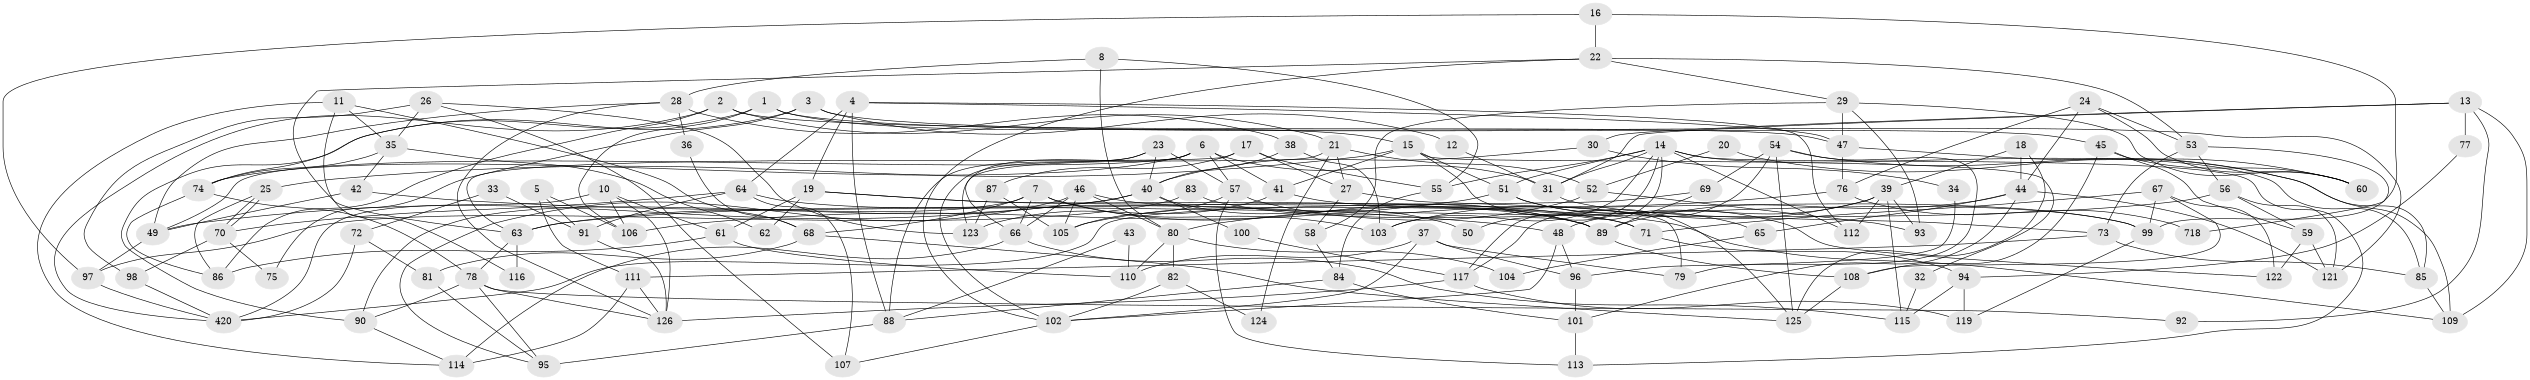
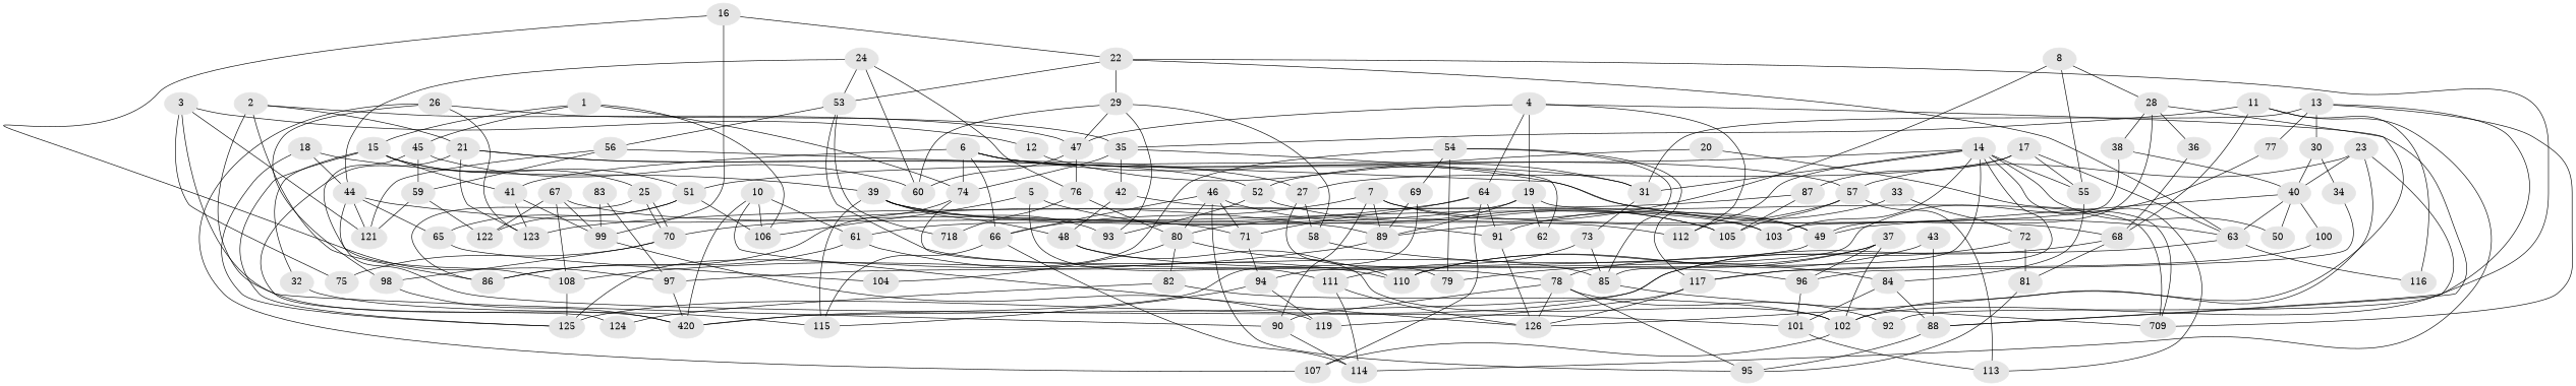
  graph {
    node [color=gray90 style=filled]
    1
    15
    45
    74
    106
    41
    51
    25
    32
    125
    60
    59
    108
    86
    78
    2
    21
    47
    n19 [label=420]
    27
    52
    123
    124
    76
    3
    12
    75
    90
    121
    31
    114
    4
    19
    64
    88
    112
    89
    61
-   109
+   109 [label=709]
    62
    91
    70
    107
    71
    95
    5
    111
    126
    6
    49
    57
    66
    73
    99
    97
    113
    105
    115
    7
    68
    103
    81
    8
    28
    55
    80
    36
    38
    84
    110
    104
    82
    10
    11
    35
    116
    42
    13
    30
    77
    92
    40
    34
    94
    14
    50
    85
    117
    65
    122
    119
    16
    22
    63
    29
    53
    102
    17
    87
    58
    79
    18
    39
    44
    93
    48
    101
    20
    56
    n110 [label=718]
    23
    100
    24
    98
    26
    96
    33
    72
    37
    43
    46
    54
    69
    67
    83
    1 -- 15
    1 -- 45
    1 -- 74
    1 -- 106
    15 -- 41
    15 -- 51
    15 -- 25
    15 -- 32
    15 -- 125
    45 -- 60
    45 -- 59
    45 -- 108
    74 -- 86
    74 -- 78
    41 -- 123
    41 -- 99
    51 -- 106
    51 -- 65
    51 -- 122
    25 -- 86
    25 -- 70
    25 -- 70
    32 -- 115
    59 -- 121
    59 -- 122
    108 -- 125
    78 -- 90
    78 -- 95
    78 -- 126
    78 -- 92
    2 -- 86
    2 -- 21
    2 -- 47
    2 -- n19
    21 -- 27
    21 -- 52
    21 -- 123
    21 -- 124
    47 -- 60
    47 -- 76
    27 -- 58
    27 -- 79
    52 -- 105
    52 -- 93
    76 -- 80
    76 -- n110
    3 -- 12
    3 -- 75
    3 -- 90
    3 -- 121
    12 -- 31
    90 -- 114
    31 -- 73
    4 -- 47
    4 -- 19
    4 -- 64
    4 -- 88
    4 -- 112
    19 -- 89
    19 -- 61
    19 -- 109
    19 -- 62
    64 -- 91
    64 -- 70
    64 -- 107
    64 -- 71
    88 -- 95
    89 -- 108
    61 -- 86
    61 -- 110
    91 -- 126
    70 -- 75
    70 -- 98
    71 -- 94
    5 -- 106
    5 -- 91
    5 -- 111
    111 -- 114
    111 -- 126
    6 -- 74
    6 -- 41
    6 -- 31
    6 -- 49
    6 -- 57
    6 -- 66
    49 -- 97
    57 -- 89
    57 -- 113
    57 -- 105
    66 -- 114
    66 -- 115
    73 -- 111
    73 -- 85
    99 -- 119
    97 -- n19
    7 -- 90
    7 -- 89
    7 -- 66
    7 -- 68
    7 -- 103
    68 -- 125
    68 -- 81
    81 -- 95
    8 -- 28
    8 -- 55
    8 -- 80
    28 -- 126
    28 -- 49
    28 -- 36
    28 -- 38
    55 -- 84
    80 -- 110
    80 -- 104
    80 -- 82
    36 -- 68
    38 -- 103
    38 -- 40
    84 -- 88
    84 -- 101
    82 -- 124
    82 -- 102
    10 -- 106
    10 -- n19
    10 -- 61
    10 -- 126
    11 -- 114
    11 -- 68
    11 -- 35
    11 -- 116
    35 -- 74
    35 -- 62
    35 -- 42
    42 -- 49
    42 -- 48
    13 -- 31
    13 -- 109
    13 -- 30
    13 -- 77
    13 -- 92
    30 -- 40
    30 -- 34
    77 -- 94
    40 -- 49
    40 -- 50
    40 -- 63
    40 -- 100
    34 -- 96
    94 -- 115
    94 -- 119
    14 -- 51
    14 -- 31
    14 -- 112
    14 -- 113
    14 -- 103
    14 -- 55
    14 -- 50
    14 -- 85
    14 -- 117
    85 -- 109
    117 -- 126
    117 -- 119
    65 -- 104
    16 -- 99
    16 -- 97
    16 -- 22
    22 -- 63
    22 -- 29
    22 -- 53
    22 -- 102
    63 -- 78
    63 -- 116
    29 -- 60
    29 -- 47
    29 -- 58
    29 -- 93
-   53 -- 73
+   53 -- 85
    53 -- 56
    53 -- n110
    102 -- 107
    17 -- 27
    17 -- 55
    17 -- 63
    17 -- 87
    87 -- 123
    87 -- 105
    58 -- 84
    18 -- 125
    18 -- 39
    18 -- 44
    39 -- 112
    39 -- 115
    39 -- 103
    39 -- 93
    39 -- 48
    44 -- 121
    44 -- 89
    44 -- 65
    44 -- 101
    48 -- 102
    48 -- 96
    101 -- 113
    20 -- 52
    20 -- 109
    56 -- 59
    56 -- 121
    56 -- 63
    23 -- 88
    23 -- 57
    23 -- 40
    23 -- 102
    100 -- 117
    24 -- 60
    24 -- 76
    24 -- 53
    24 -- 44
    98 -- n19
    26 -- 123
    26 -- 107
    26 -- 35
    26 -- 98
    96 -- 101
    33 -- 91
    33 -- 72
    72 -- n19
    72 -- 81
    37 -- 110
    37 -- 102
    37 -- 79
    37 -- 96
    43 -- 88
    43 -- 110
    46 -- 71
    46 -- 95
    46 -- 66
    46 -- 105
    46 -- 80
    54 -- 125
    54 -- 85
    54 -- 117
    54 -- 79
    54 -- 69
    69 -- n19
    69 -- 89
    67 -- 108
    67 -- 71
    67 -- 99
    67 -- 122
    83 -- 99
    83 -- 97
  }
